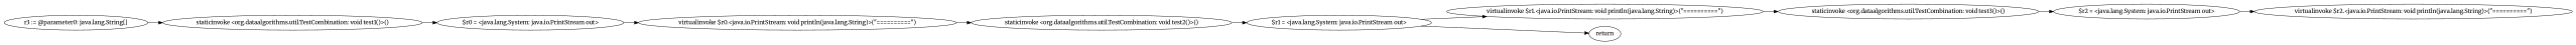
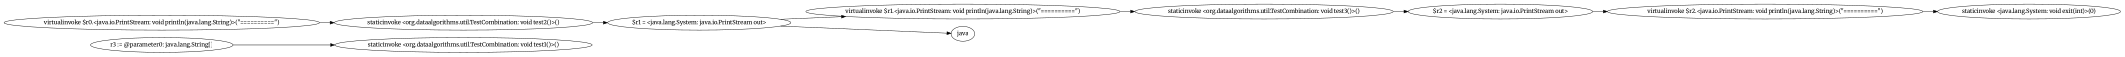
  digraph {
    fontname=Merriweather
    rankdir=LR
    node [fontname=Merriweather]
    edge [fontname=Merriweather]
    "r3 := @parameter0: java.lang.String[]"
    "staticinvoke <org.dataalgorithms.util.TestCombination: void test1()>()"
-   "$r0 = <java.lang.System: java.io.PrintStream out>"
    "virtualinvoke $r0.<java.io.PrintStream: void println(java.lang.String)>(\"==========\")"
    "staticinvoke <org.dataalgorithms.util.TestCombination: void test2()>()"
    "$r1 = <java.lang.System: java.io.PrintStream out>"
    "virtualinvoke $r1.<java.io.PrintStream: void println(java.lang.String)>(\"==========\")"
-   return
+   return [label=java]
    "staticinvoke <org.dataalgorithms.util.TestCombination: void test3()>()"
    "$r2 = <java.lang.System: java.io.PrintStream out>"
    "virtualinvoke $r2.<java.io.PrintStream: void println(java.lang.String)>(\"==========\")"
+   "staticinvoke <java.lang.System: void exit(int)>(0)"
    "r3 := @parameter0: java.lang.String[]" -> "staticinvoke <org.dataalgorithms.util.TestCombination: void test1()>()"
-   "staticinvoke <org.dataalgorithms.util.TestCombination: void test1()>()" -> "$r0 = <java.lang.System: java.io.PrintStream out>"
-   "$r0 = <java.lang.System: java.io.PrintStream out>" -> "virtualinvoke $r0.<java.io.PrintStream: void println(java.lang.String)>(\"==========\")"
    "virtualinvoke $r0.<java.io.PrintStream: void println(java.lang.String)>(\"==========\")" -> "staticinvoke <org.dataalgorithms.util.TestCombination: void test2()>()"
    "staticinvoke <org.dataalgorithms.util.TestCombination: void test2()>()" -> "$r1 = <java.lang.System: java.io.PrintStream out>"
    "$r1 = <java.lang.System: java.io.PrintStream out>" -> "virtualinvoke $r1.<java.io.PrintStream: void println(java.lang.String)>(\"==========\")"
    "$r1 = <java.lang.System: java.io.PrintStream out>" -> return
    "virtualinvoke $r1.<java.io.PrintStream: void println(java.lang.String)>(\"==========\")" -> "staticinvoke <org.dataalgorithms.util.TestCombination: void test3()>()"
    "staticinvoke <org.dataalgorithms.util.TestCombination: void test3()>()" -> "$r2 = <java.lang.System: java.io.PrintStream out>"
    "$r2 = <java.lang.System: java.io.PrintStream out>" -> "virtualinvoke $r2.<java.io.PrintStream: void println(java.lang.String)>(\"==========\")"
+   "virtualinvoke $r2.<java.io.PrintStream: void println(java.lang.String)>(\"==========\")" -> "staticinvoke <java.lang.System: void exit(int)>(0)"
  }
